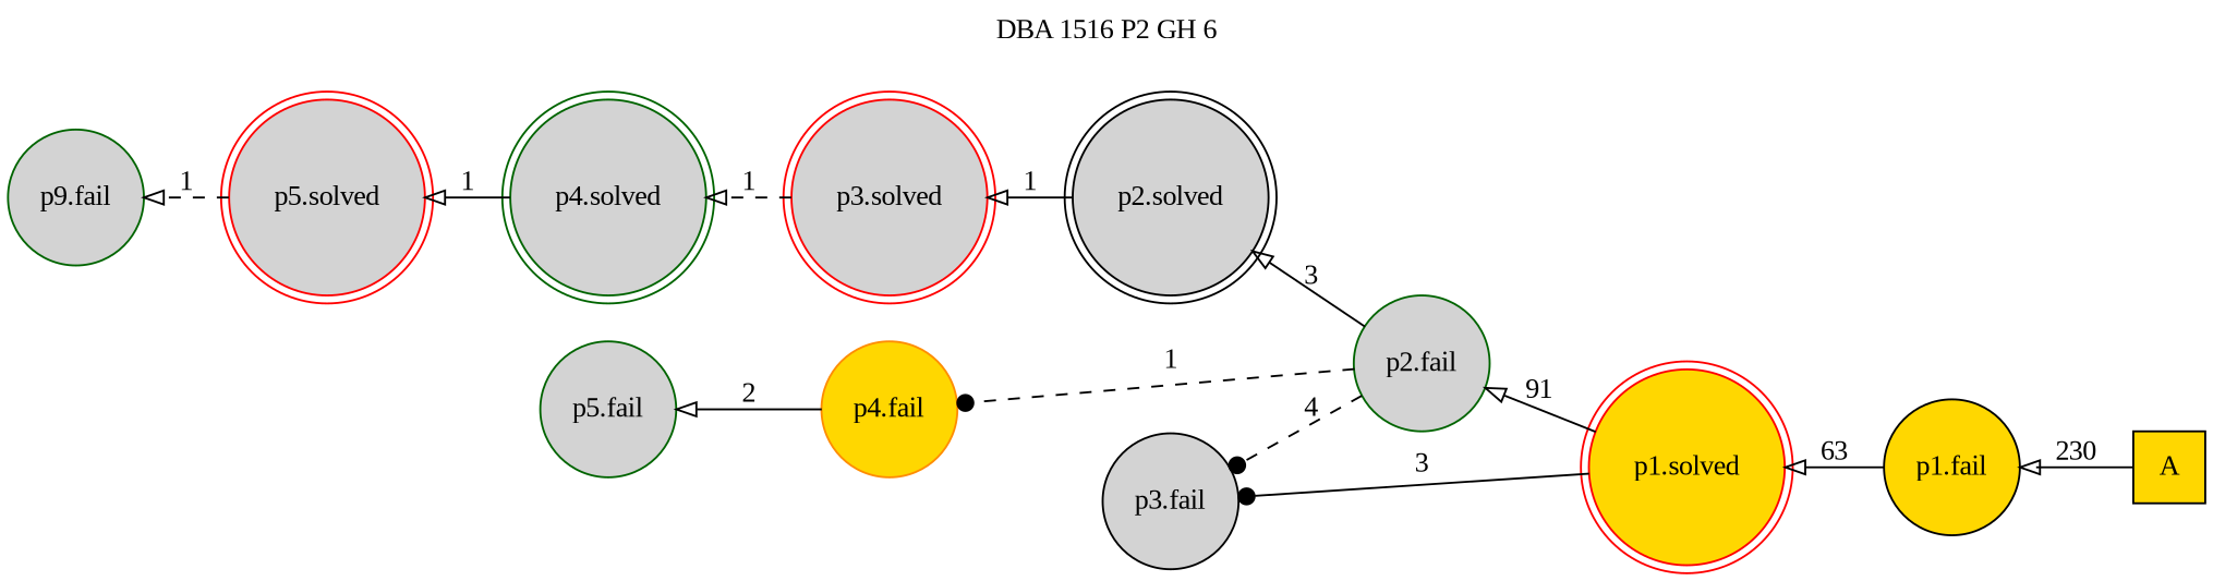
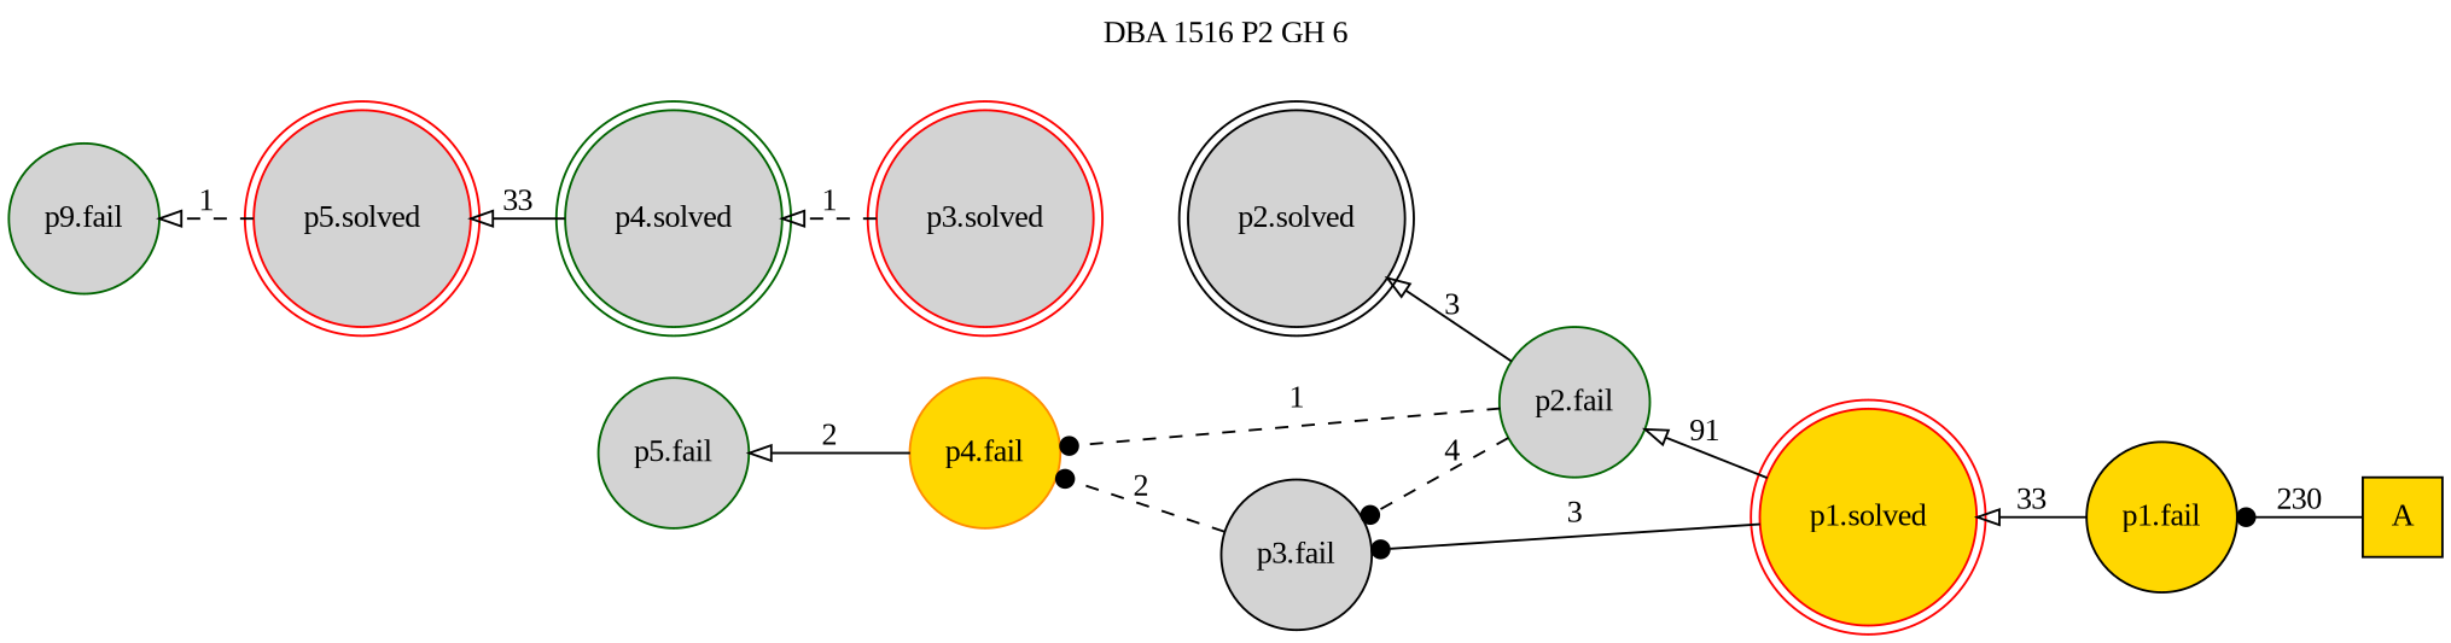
  digraph {
    fontname="Liberation Serif"
    label=" DBA 1516 P2 GH 6 "
    labelloc=tl
    rankdir=RL
    node [color=black fillcolor=lightgrey fontname="Liberation Serif" shape=circle style=filled]
    edge [arrowhead=onormal fontname="Liberation Serif" style=solid]
    n1 [fillcolor=gold label=A shape=square]
    n2 [fillcolor=gold label="p1.fail"]
    n3 [color=red fillcolor=gold label="p1.solved" shape=doublecircle]
    n4 [color=darkgreen label="p2.fail"]
    n5 [label="p3.fail"]
    n6 [color=darkorange fillcolor=gold label="p4.fail"]
    n7 [label="p2.solved" shape=doublecircle]
    n8 [color=darkgreen label="p5.fail"]
    n9 [color=red label="p3.solved" shape=doublecircle]
    n10 [color=darkgreen label="p4.solved" shape=doublecircle]
    n11 [color=red label="p5.solved" shape=doublecircle]
    n12 [color=darkgreen label="p9.fail"]
-   n1 -> n2 [label=230]
-   n2 -> n3 [label=63]
+   n1 -> n2 [arrowhead=dot label=230]
+   n2 -> n3 [label=33]
    n3 -> n4 [label=91]
    n3 -> n5 [arrowhead=dot label=3]
    n4 -> n5 [arrowhead=dot label=4 style=dashed]
    n4 -> n6 [arrowhead=dot label=1 style=dashed]
    n4 -> n7 [label=3]
+   n5 -> n6 [arrowhead=dot label=2 style=dashed]
    n6 -> n8 [label=2]
-   n7 -> n9 [label=1]
    n9 -> n10 [label=1 style=dashed]
-   n10 -> n11 [label=1]
+   n10 -> n11 [label=33]
    n11 -> n12 [label=1 style=dashed]
  }
